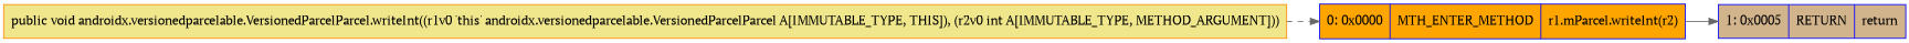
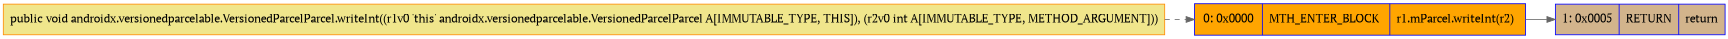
  digraph {
    rankdir=LR
    fontname="PT Serif"
    node [shape=record style=filled color=blue fontname="PT Serif"]
    edge [color=gray40 fontname="PT Serif"]
-   n1 [label="{0\:\ 0x0000|MTH_ENTER_METHOD\l|r1.mParcel.writeInt(r2)\l}" fillcolor=orange]
+   n1 [label="{0\:\ 0x0000|MTH_ENTER_BLOCK\l|r1.mParcel.writeInt(r2)\l}" fillcolor=orange]
    n2 [label="{1\:\ 0x0005|RETURN\l|return\l}" fillcolor=tan]
    n3 [label="{public void androidx.versionedparcelable.VersionedParcelParcel.writeInt((r1v0 'this' androidx.versionedparcelable.VersionedParcelParcel A[IMMUTABLE_TYPE, THIS]), (r2v0 int A[IMMUTABLE_TYPE, METHOD_ARGUMENT])) }" fillcolor=khaki color=darkorange]
    n1 -> n2 [style=solid]
    n3 -> n1 [style=dashed]
  }
